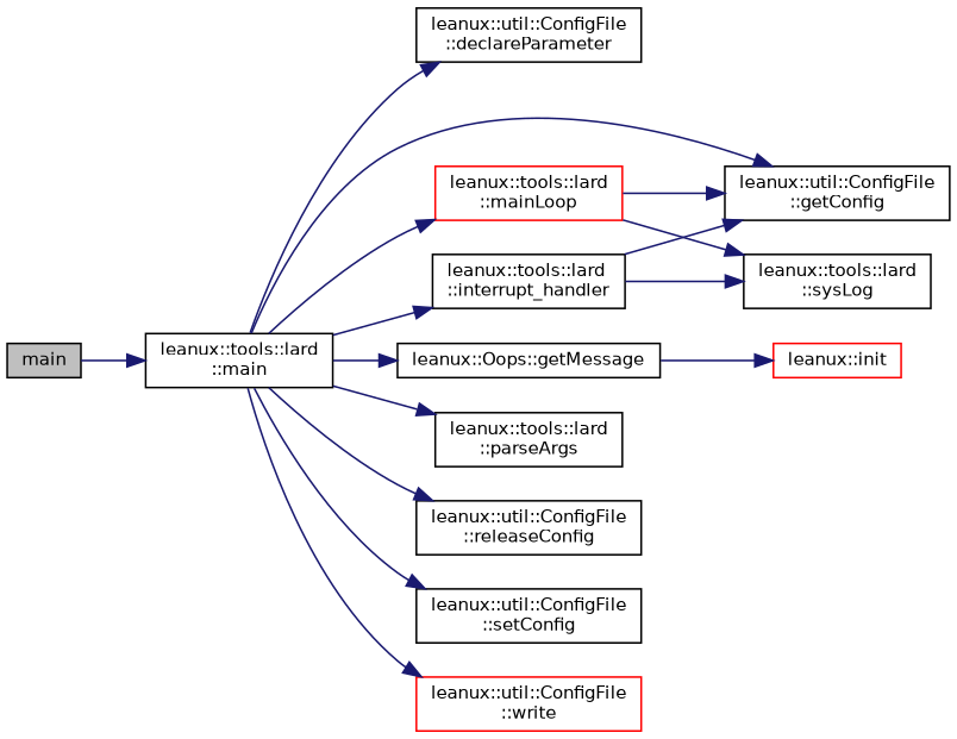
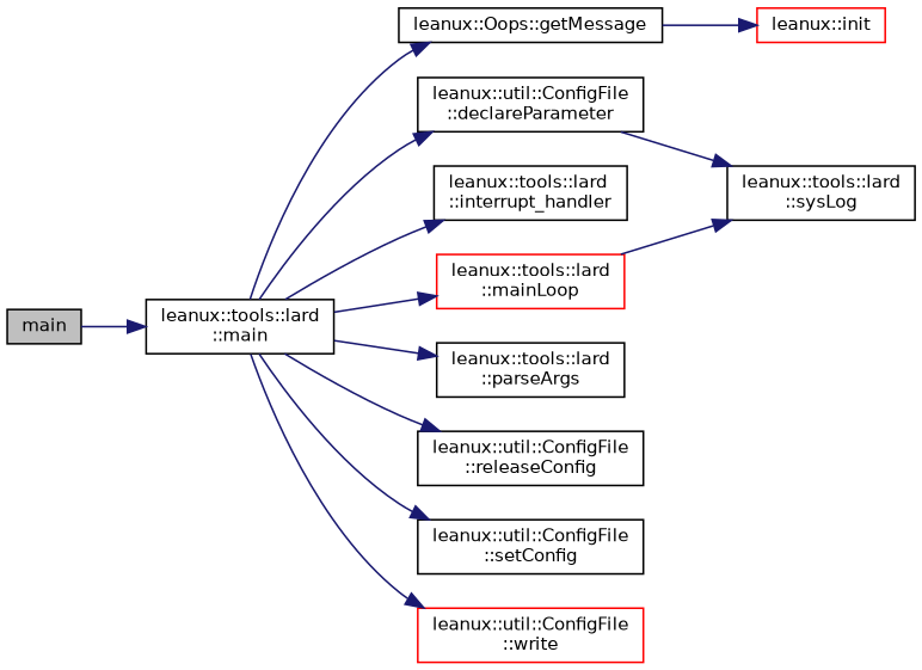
  digraph {
    rankdir=LR
    node [color=black fontname=Helvetica fontsize=10 shape=record]
    edge [color=midnightblue fontname=Helvetica fontsize=10 labelfontname=Helvetica labelfontsize=10 style=solid]
    n1 [fillcolor=grey75 fontcolor=black height=0.2 label=main style=filled width=0.4]
    n2 [height=0.2 label="leanux::tools::lard\l::main" width=0.4]
    n3 [height=0.2 label="leanux::util::ConfigFile\l::declareParameter" width=0.4]
-   n4 [height=0.2 label="leanux::util::ConfigFile\l::getConfig" width=0.4]
    n5 [height=0.2 label="leanux::Oops::getMessage" width=0.4]
    n6 [height=0.2 label="leanux::tools::lard\l::interrupt_handler" width=0.4]
    n7 [color=red height=0.2 label="leanux::tools::lard\l::mainLoop" width=0.4]
    n8 [height=0.2 label="leanux::tools::lard\l::parseArgs" width=0.4]
    n9 [height=0.2 label="leanux::util::ConfigFile\l::releaseConfig" width=0.4]
    n10 [height=0.2 label="leanux::util::ConfigFile\l::setConfig" width=0.4]
    n11 [color=red height=0.2 label="leanux::util::ConfigFile\l::write" width=0.4]
    n12 [color=red height=0.2 label="leanux::init" width=0.4]
    n13 [height=0.2 label="leanux::tools::lard\l::sysLog" width=0.4]
    n1 -> n2
    n2 -> n3
-   n2 -> n4
    n2 -> n5
    n2 -> n6
    n2 -> n7
    n2 -> n8
    n2 -> n9
    n2 -> n10
    n2 -> n11
    n5 -> n12
-   n6 -> n4
-   n6 -> n13
-   n7 -> n4
+   n3 -> n13
    n7 -> n13
  }
